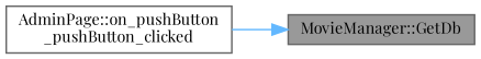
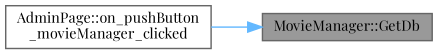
  digraph {
    rankdir=RL
    fontname="Playfair Display"
    node [fontname="Playfair Display" fontsize=10 shape=box style=filled]
    n1 [color=gray40 fillcolor=grey60 fontcolor=black height=0.2 label="MovieManager::GetDb" width=0.4]
-   n2 [color=grey40 fillcolor=white height=0.2 label="AdminPage::on_pushButton\l_pushButton_clicked" width=0.4]
+   n2 [color=grey40 fillcolor=white height=0.2 label="AdminPage::on_pushButton\l_movieManager_clicked" width=0.4]
    n1 -> n2 [color=steelblue1 dir=back fontname="Playfair Display" fontsize=10 labelfontname=Helvetica labelfontsize=10 style=solid]
  }
